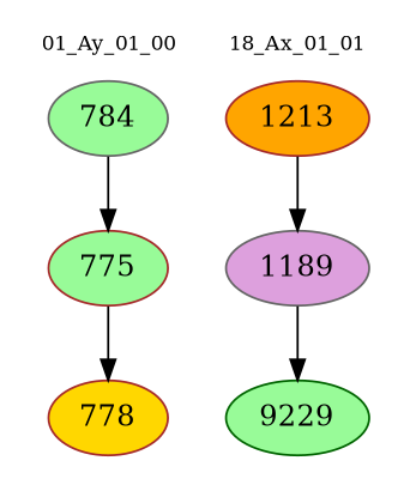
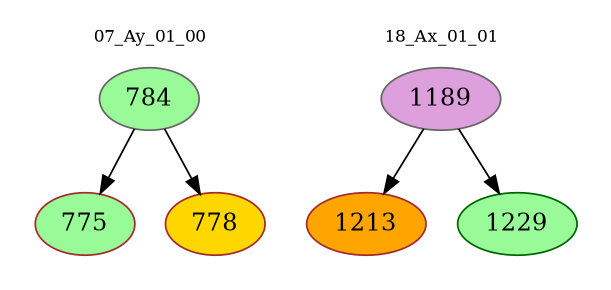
  digraph {
    node [color=brown fillcolor=palegreen style=filled]
    edge [color=black]
    n1 [color=gray40 label=784]
    n2 [label=775]
    n3 [fillcolor=gold label=778]
    n4 [fillcolor=orange label=1213]
    n5 [color=gray40 fillcolor=plum label=1189]
-   n6 [color=darkgreen label=9229]
+   n6 [color=darkgreen label=1229]
    subgraph cluster_1 {
      color=white
      fontsize=10
-     label="01_Ay_01_00"
+     label="07_Ay_01_00"
      n1
      n2
      n3
    }
    subgraph cluster_2 {
      color=white
      fontsize=10
      label="18_Ax_01_01"
      n4
      n5
      n6
    }
    n1 -> n2
-   n2 -> n3
-   n4 -> n5
+   n1 -> n3
+   n5 -> n4
    n5 -> n6
  }
